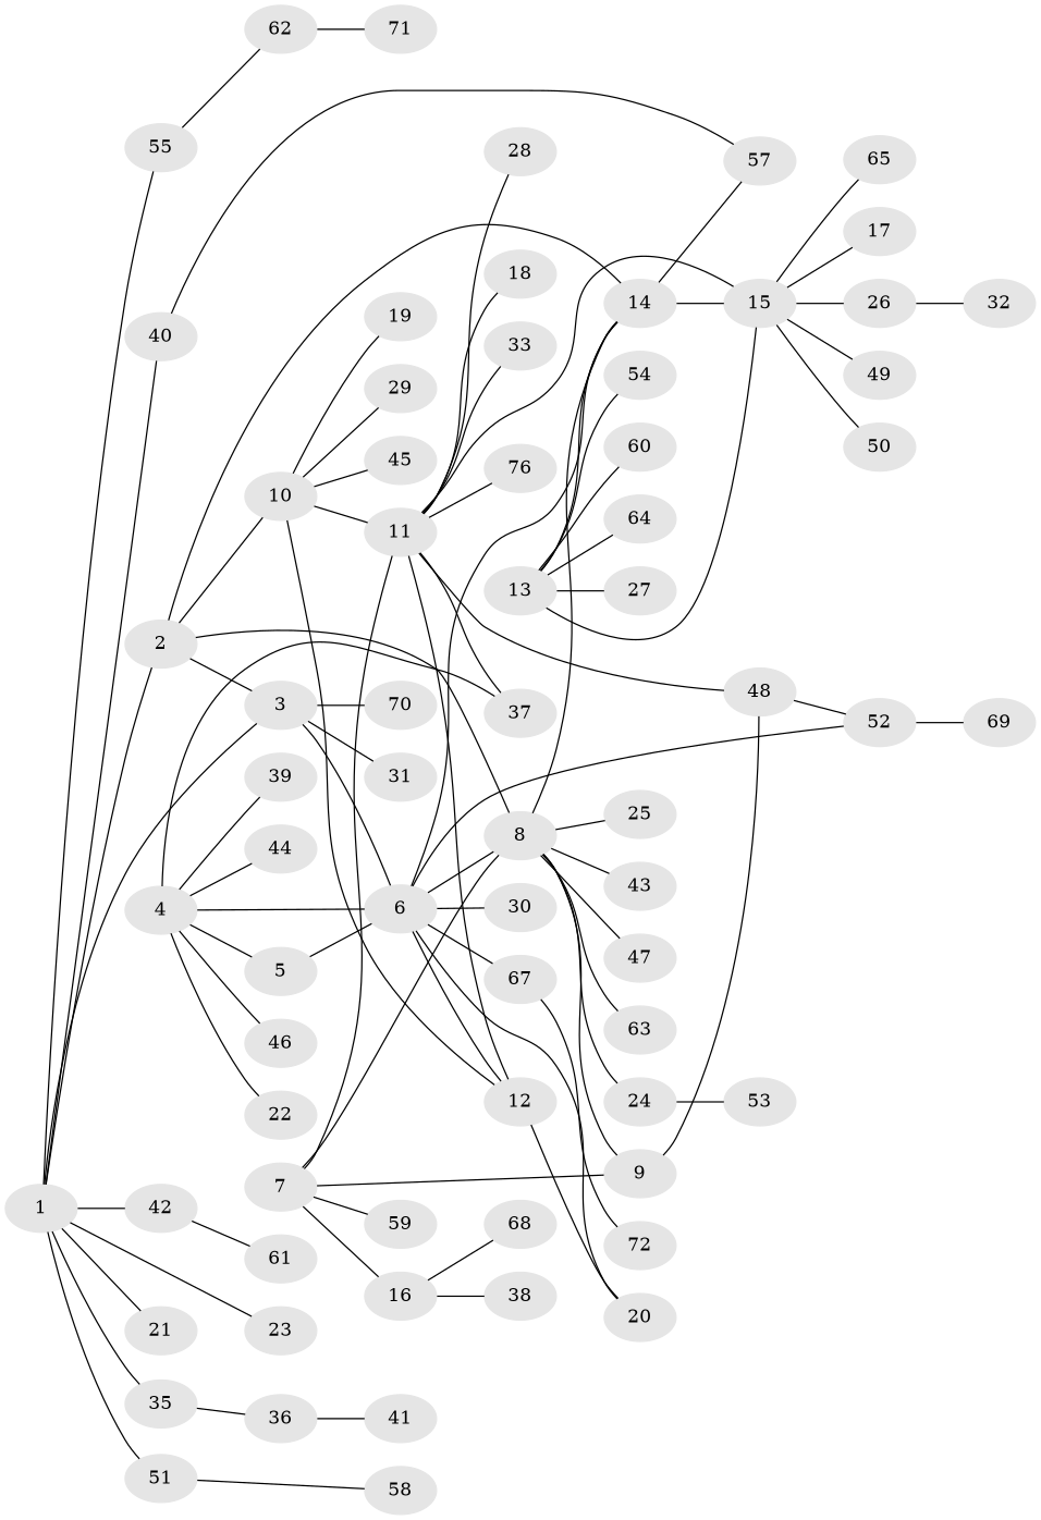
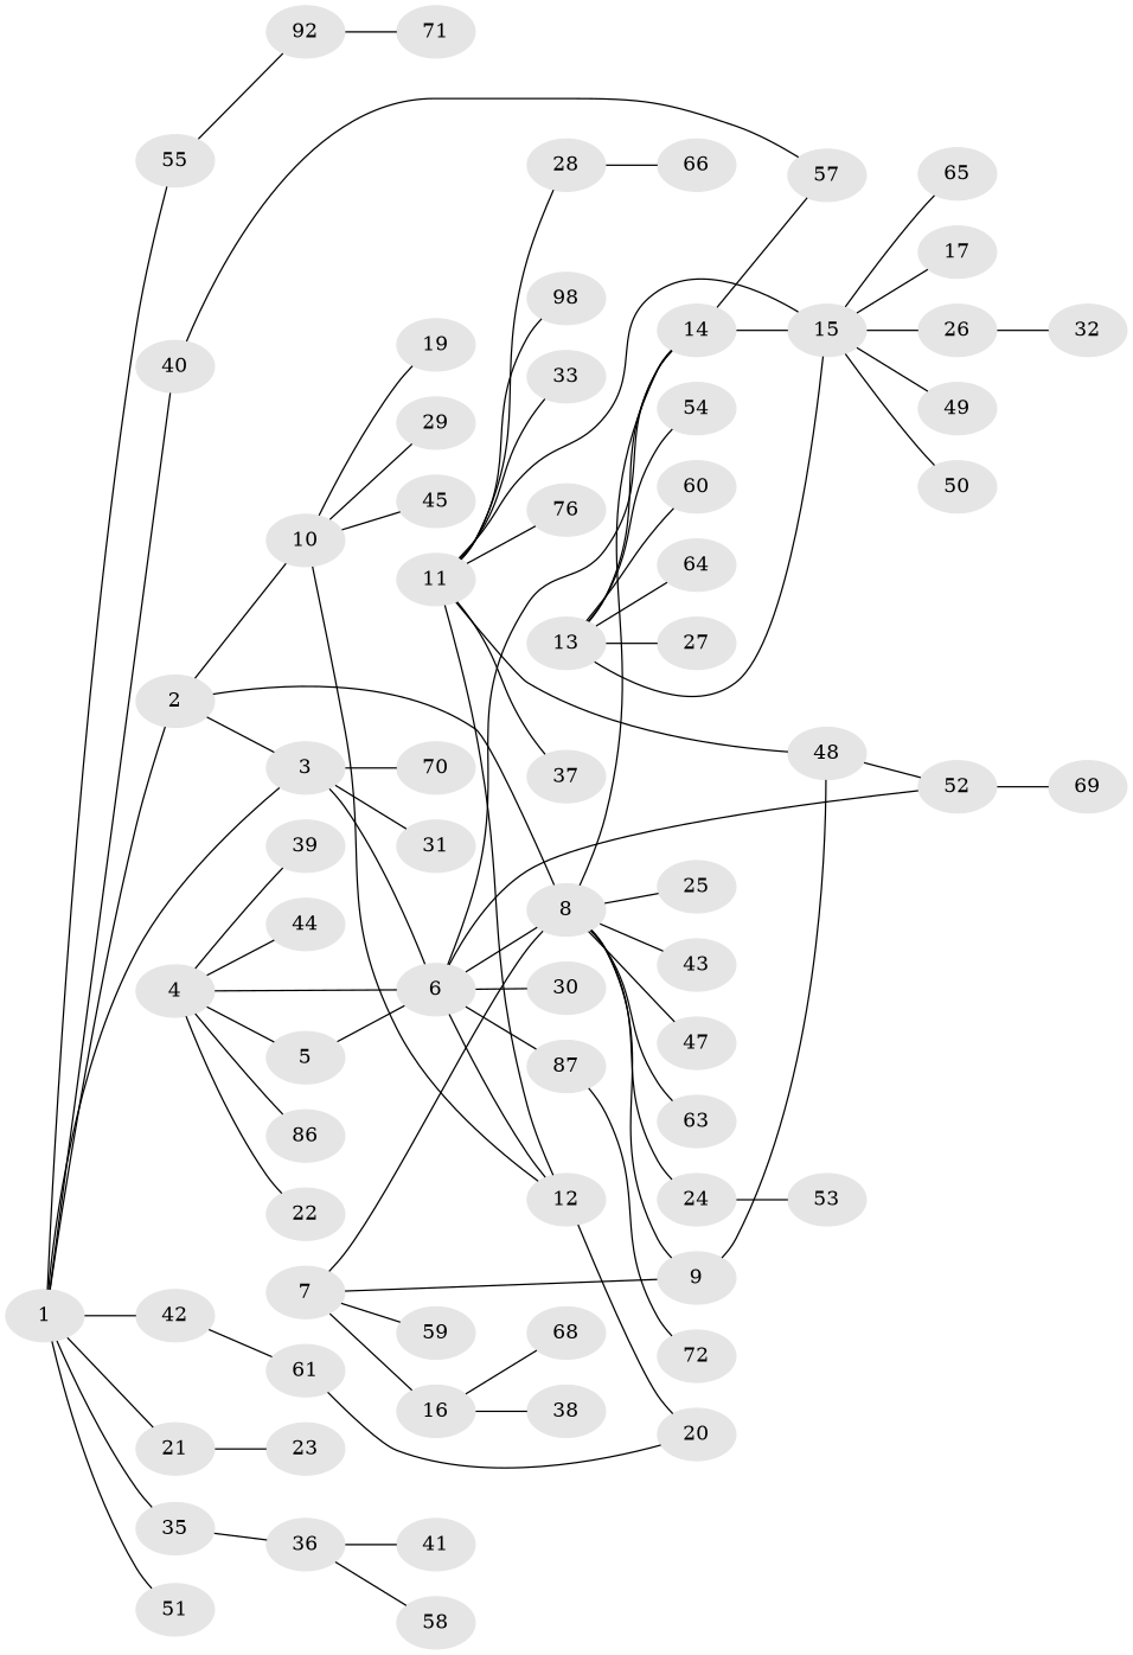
  graph {
    rankdir=LR
    node [color=gray90 style=filled]
    1
    2
    3
    21
    23
    35
    40
    42
    51
    55
    8
    10
    14
    6
    31
    70
    36
    57
    61
-   62
+   62 [label=92]
    9
    24
    25
    43
    47
    63
    12
    11
    19
    29
    45
    15
    20
    30
    52
-   67
+   67 [label=87]
    4
    5
    22
    37
    39
    44
-   46
+   46 [label=86]
    69
    72
    7
    16
    59
    48
-   18
+   18 [label=98]
    28
    33
    n53 [label=76]
    38
    68
    53
    17
    26
    49
    50
    65
+   66
    13
    27
    54
    60
    64
    32
    41
    58
    71
    1 -- 2
    1 -- 3
    1 -- 21
-   1 -- 23
+   21 -- 23
    1 -- 35
    1 -- 40
    1 -- 42
    1 -- 51
    1 -- 55
    2 -- 3
    2 -- 8
    2 -- 10
-   2 -- 14
    3 -- 6
    3 -- 31
    3 -- 70
    35 -- 36
    40 -- 57
    42 -- 61
    55 -- 62
    8 -- 14
    8 -- 9
    8 -- 24
    8 -- 25
    8 -- 43
    8 -- 47
    8 -- 63
    10 -- 12
-   10 -- 11
    10 -- 19
    10 -- 29
    10 -- 45
    14 -- 57
    14 -- 15
    6 -- 8
    6 -- 14
    6 -- 12
-   6 -- 20
+   61 -- 20
    6 -- 30
    6 -- 52
    6 -- 67
    36 -- 41
-   51 -- 58
+   36 -- 58
    62 -- 71
    9 -- 48
    24 -- 53
    12 -- 20
    11 -- 12
    11 -- 15
    11 -- 37
    11 -- 48
    11 -- 18
    11 -- 28
    11 -- 33
    11 -- n53
    15 -- 17
    15 -- 26
    15 -- 49
    15 -- 50
    15 -- 65
    52 -- 69
    67 -- 72
    4 -- 6
    4 -- 5
    4 -- 22
-   4 -- 37
    4 -- 39
    4 -- 44
    4 -- 46
    5 -- 6
    7 -- 8
    7 -- 9
-   7 -- 11
    7 -- 16
    7 -- 59
    16 -- 38
    16 -- 68
    48 -- 52
+   28 -- 66
    26 -- 32
    13 -- 14
    13 -- 15
    13 -- 27
    13 -- 54
    13 -- 60
    13 -- 64
  }
